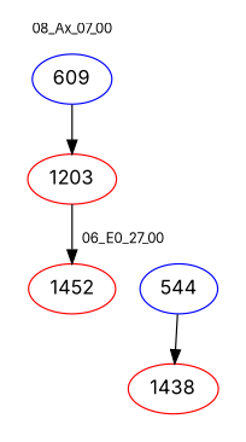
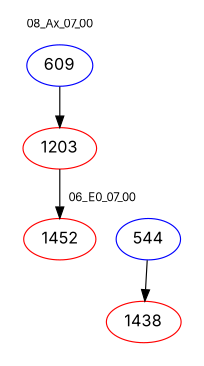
  digraph {
    fontname=Inter
    node [color=red fontname=Inter]
    edge [color=black fontname=Inter]
    n1 [color=blue label=609]
    n2 [label=1203]
    n3 [color=blue label=544]
    n4 [label=1438]
    n5 [label=1452]
    subgraph cluster_1 {
      color=white
      fontsize=10
      label="08_Ax_07_00"
      n1
      n2
    }
    subgraph cluster_2 {
      color=white
      fontsize=10
-     label="06_E0_27_00"
+     label="06_E0_07_00"
      n3
      n4
      n5
    }
    n1 -> n2
    n2 -> n5
    n3 -> n4
  }
